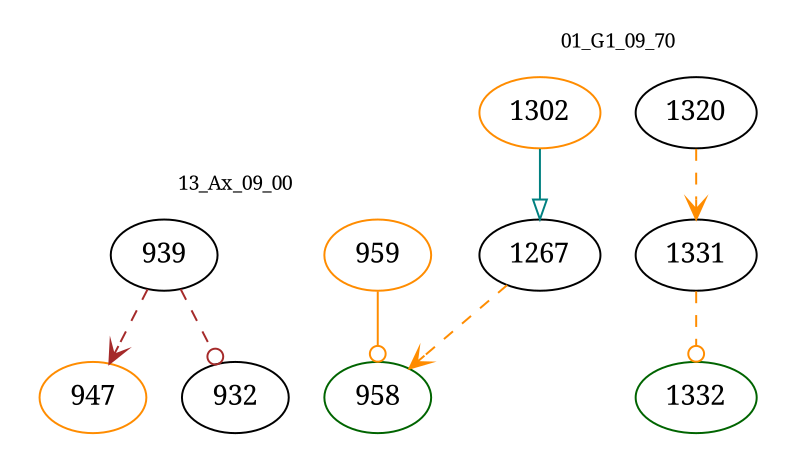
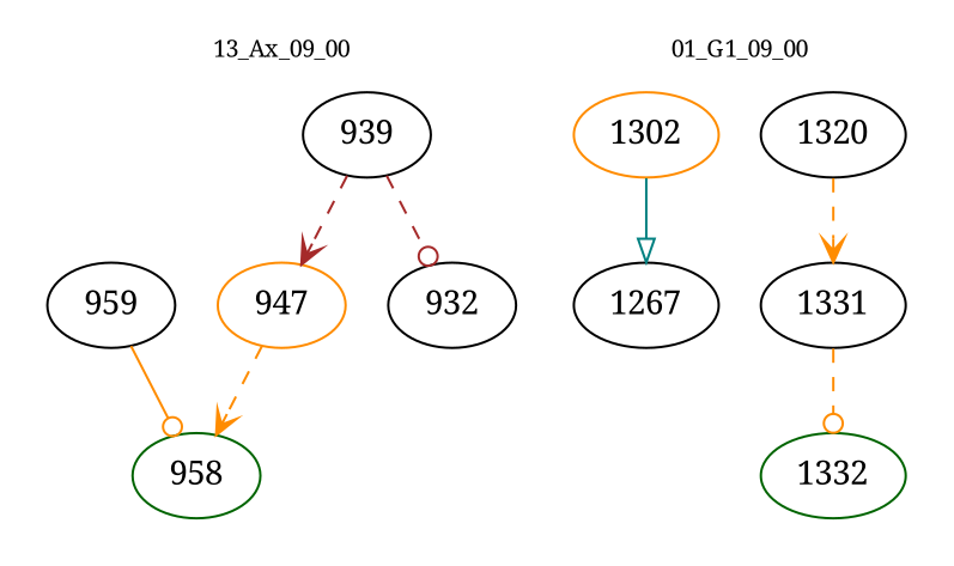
  digraph {
    fontname="Noto Serif"
    node [color=black fontname="Noto Serif"]
    edge [arrowhead=vee color=darkorange fontname="Noto Serif" style=dashed]
    n1 [color=darkorange label=947]
    n2 [label=939]
    n3 [color=darkgreen label=958]
    n4 [label=932]
-   n5 [color=darkorange label=959]
+   n5 [label=959]
    n6 [label=1320]
    n7 [color=darkorange label=1302]
    n8 [label=1331]
    n9 [label=1267]
    n10 [color=darkgreen label=1332]
    subgraph cluster_1 {
      color=white
      fontsize=10
      label="13_Ax_09_00"
      n1
      n2
      n3
      n4
      n5
    }
    subgraph cluster_2 {
      color=white
      fontsize=10
-     label="01_G1_09_70"
+     label="01_G1_09_00"
      n6
      n7
      n8
      n9
      n10
    }
-   n9 -> n3
+   n1 -> n3
    n2 -> n1 [color=brown]
    n2 -> n4 [arrowhead=odot color=brown]
    n5 -> n3 [arrowhead=odot style=solid]
    n6 -> n8
    n7 -> n9 [arrowhead=onormal color=teal style=solid]
    n8 -> n10 [arrowhead=odot]
  }
